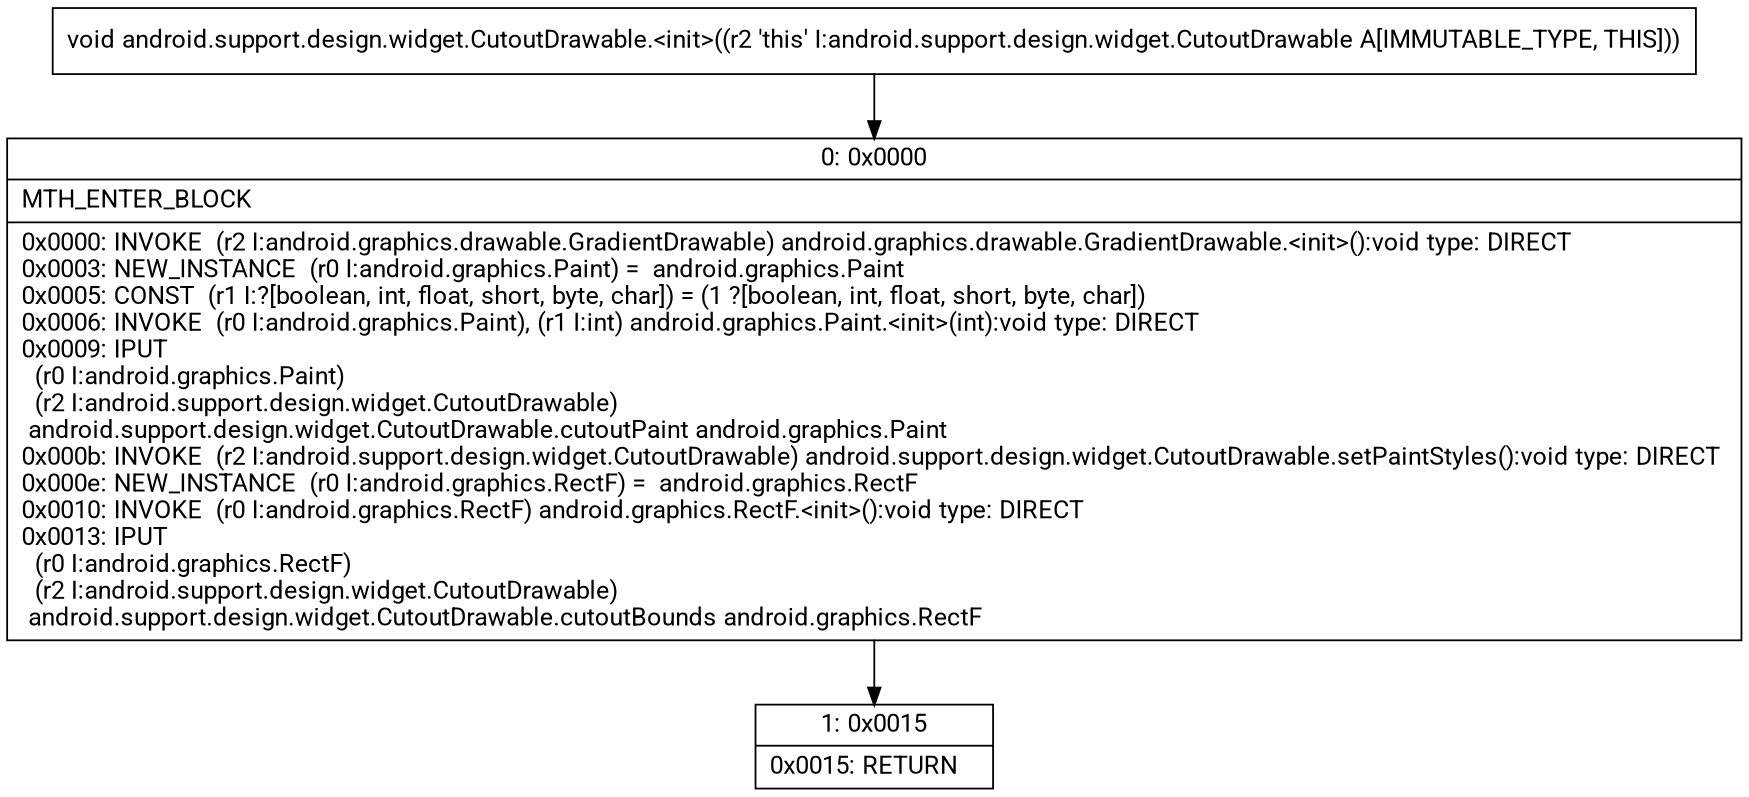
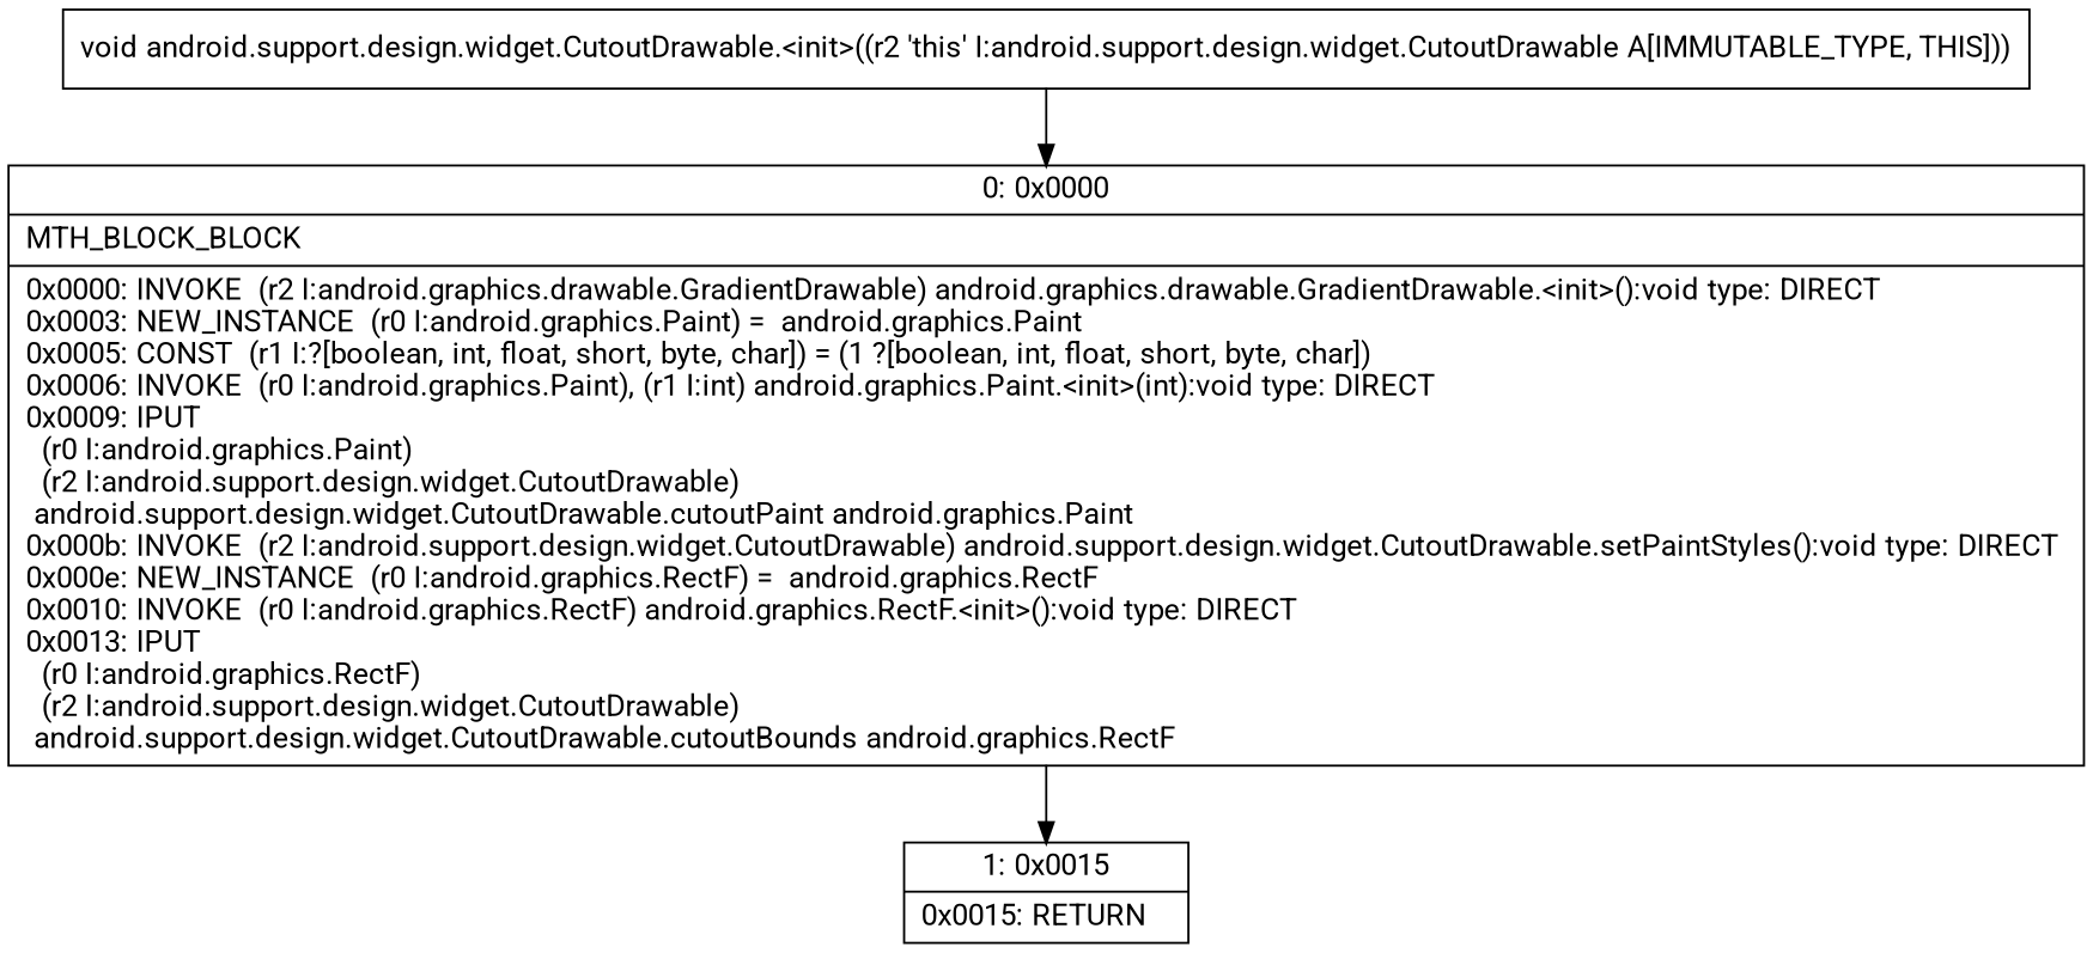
  digraph {
    fontname=Roboto
    node [shape=record fontname=Roboto]
    edge [fontname=Roboto]
-   n1 [label="{0\:\ 0x0000|MTH_ENTER_BLOCK\l|0x0000: INVOKE  (r2 I:android.graphics.drawable.GradientDrawable) android.graphics.drawable.GradientDrawable.\<init\>():void type: DIRECT \l0x0003: NEW_INSTANCE  (r0 I:android.graphics.Paint) =  android.graphics.Paint \l0x0005: CONST  (r1 I:?[boolean, int, float, short, byte, char]) = (1 ?[boolean, int, float, short, byte, char]) \l0x0006: INVOKE  (r0 I:android.graphics.Paint), (r1 I:int) android.graphics.Paint.\<init\>(int):void type: DIRECT \l0x0009: IPUT  \l  (r0 I:android.graphics.Paint)\l  (r2 I:android.support.design.widget.CutoutDrawable)\l android.support.design.widget.CutoutDrawable.cutoutPaint android.graphics.Paint \l0x000b: INVOKE  (r2 I:android.support.design.widget.CutoutDrawable) android.support.design.widget.CutoutDrawable.setPaintStyles():void type: DIRECT \l0x000e: NEW_INSTANCE  (r0 I:android.graphics.RectF) =  android.graphics.RectF \l0x0010: INVOKE  (r0 I:android.graphics.RectF) android.graphics.RectF.\<init\>():void type: DIRECT \l0x0013: IPUT  \l  (r0 I:android.graphics.RectF)\l  (r2 I:android.support.design.widget.CutoutDrawable)\l android.support.design.widget.CutoutDrawable.cutoutBounds android.graphics.RectF \l}"]
+   n1 [label="{0\:\ 0x0000|MTH_BLOCK_BLOCK\l|0x0000: INVOKE  (r2 I:android.graphics.drawable.GradientDrawable) android.graphics.drawable.GradientDrawable.\<init\>():void type: DIRECT \l0x0003: NEW_INSTANCE  (r0 I:android.graphics.Paint) =  android.graphics.Paint \l0x0005: CONST  (r1 I:?[boolean, int, float, short, byte, char]) = (1 ?[boolean, int, float, short, byte, char]) \l0x0006: INVOKE  (r0 I:android.graphics.Paint), (r1 I:int) android.graphics.Paint.\<init\>(int):void type: DIRECT \l0x0009: IPUT  \l  (r0 I:android.graphics.Paint)\l  (r2 I:android.support.design.widget.CutoutDrawable)\l android.support.design.widget.CutoutDrawable.cutoutPaint android.graphics.Paint \l0x000b: INVOKE  (r2 I:android.support.design.widget.CutoutDrawable) android.support.design.widget.CutoutDrawable.setPaintStyles():void type: DIRECT \l0x000e: NEW_INSTANCE  (r0 I:android.graphics.RectF) =  android.graphics.RectF \l0x0010: INVOKE  (r0 I:android.graphics.RectF) android.graphics.RectF.\<init\>():void type: DIRECT \l0x0013: IPUT  \l  (r0 I:android.graphics.RectF)\l  (r2 I:android.support.design.widget.CutoutDrawable)\l android.support.design.widget.CutoutDrawable.cutoutBounds android.graphics.RectF \l}"]
    n2 [label="{1\:\ 0x0015|0x0015: RETURN   \l}"]
    n3 [label="{void android.support.design.widget.CutoutDrawable.\<init\>((r2 'this' I:android.support.design.widget.CutoutDrawable A[IMMUTABLE_TYPE, THIS])) }"]
    n1 -> n2
    n3 -> n1
  }
